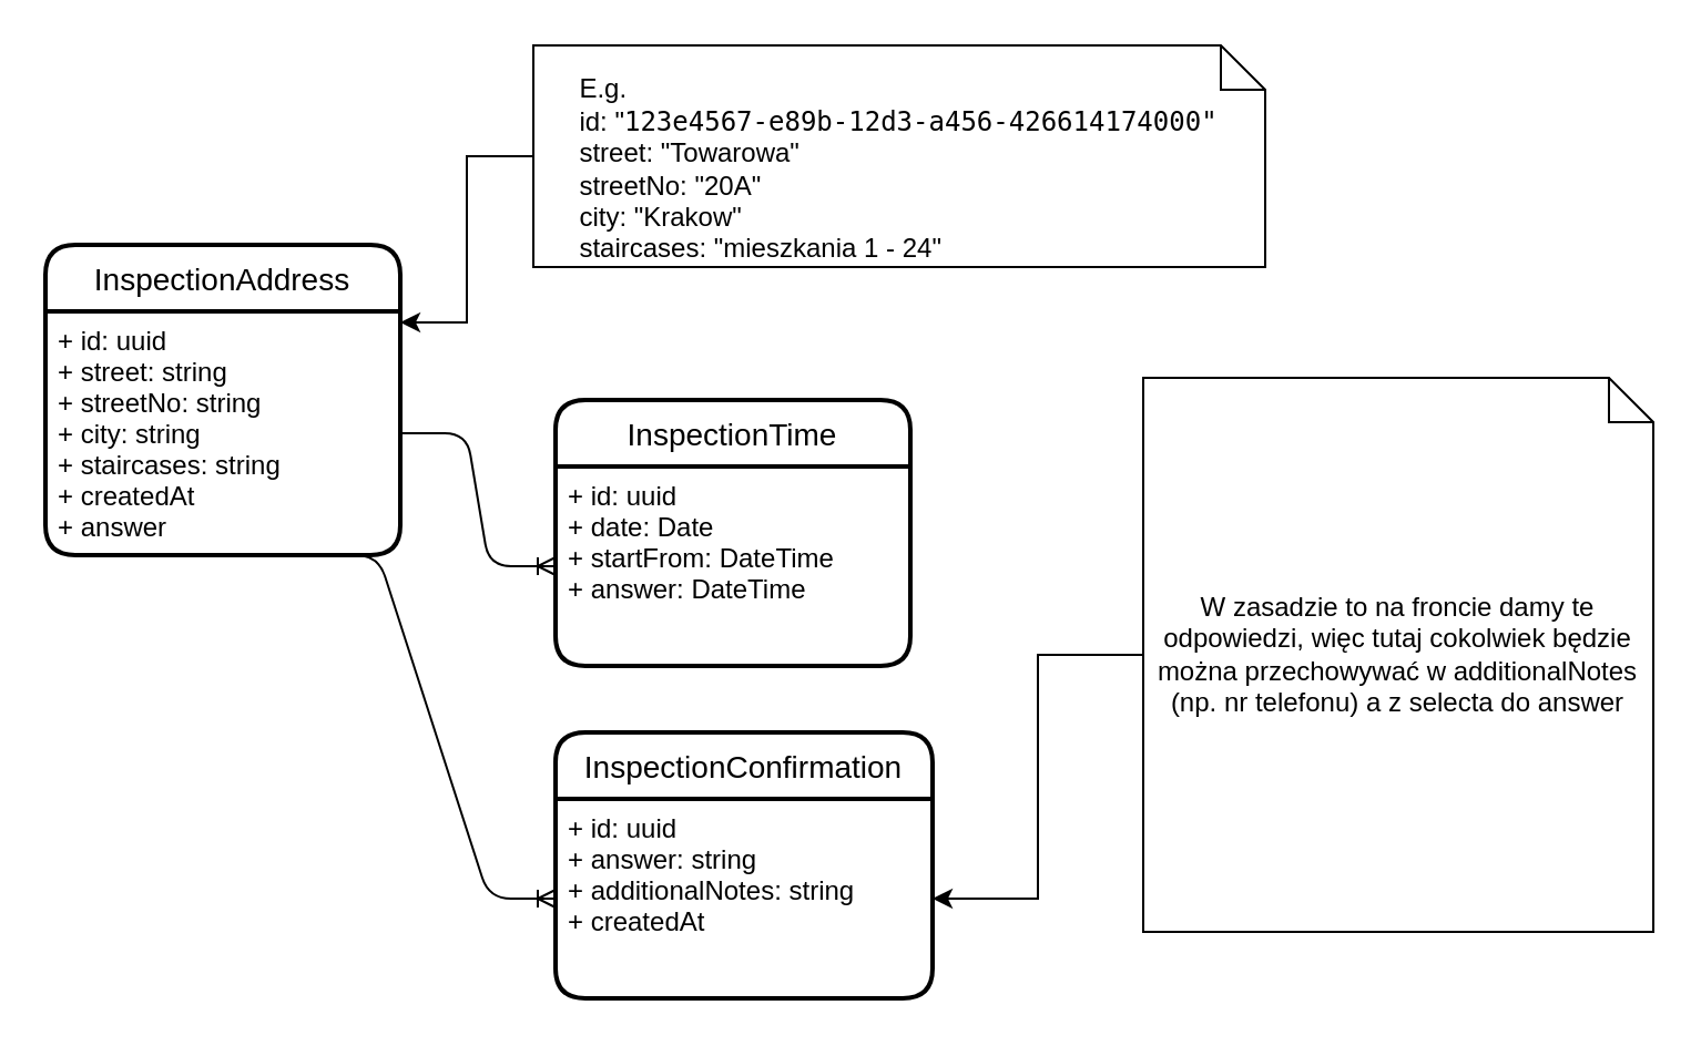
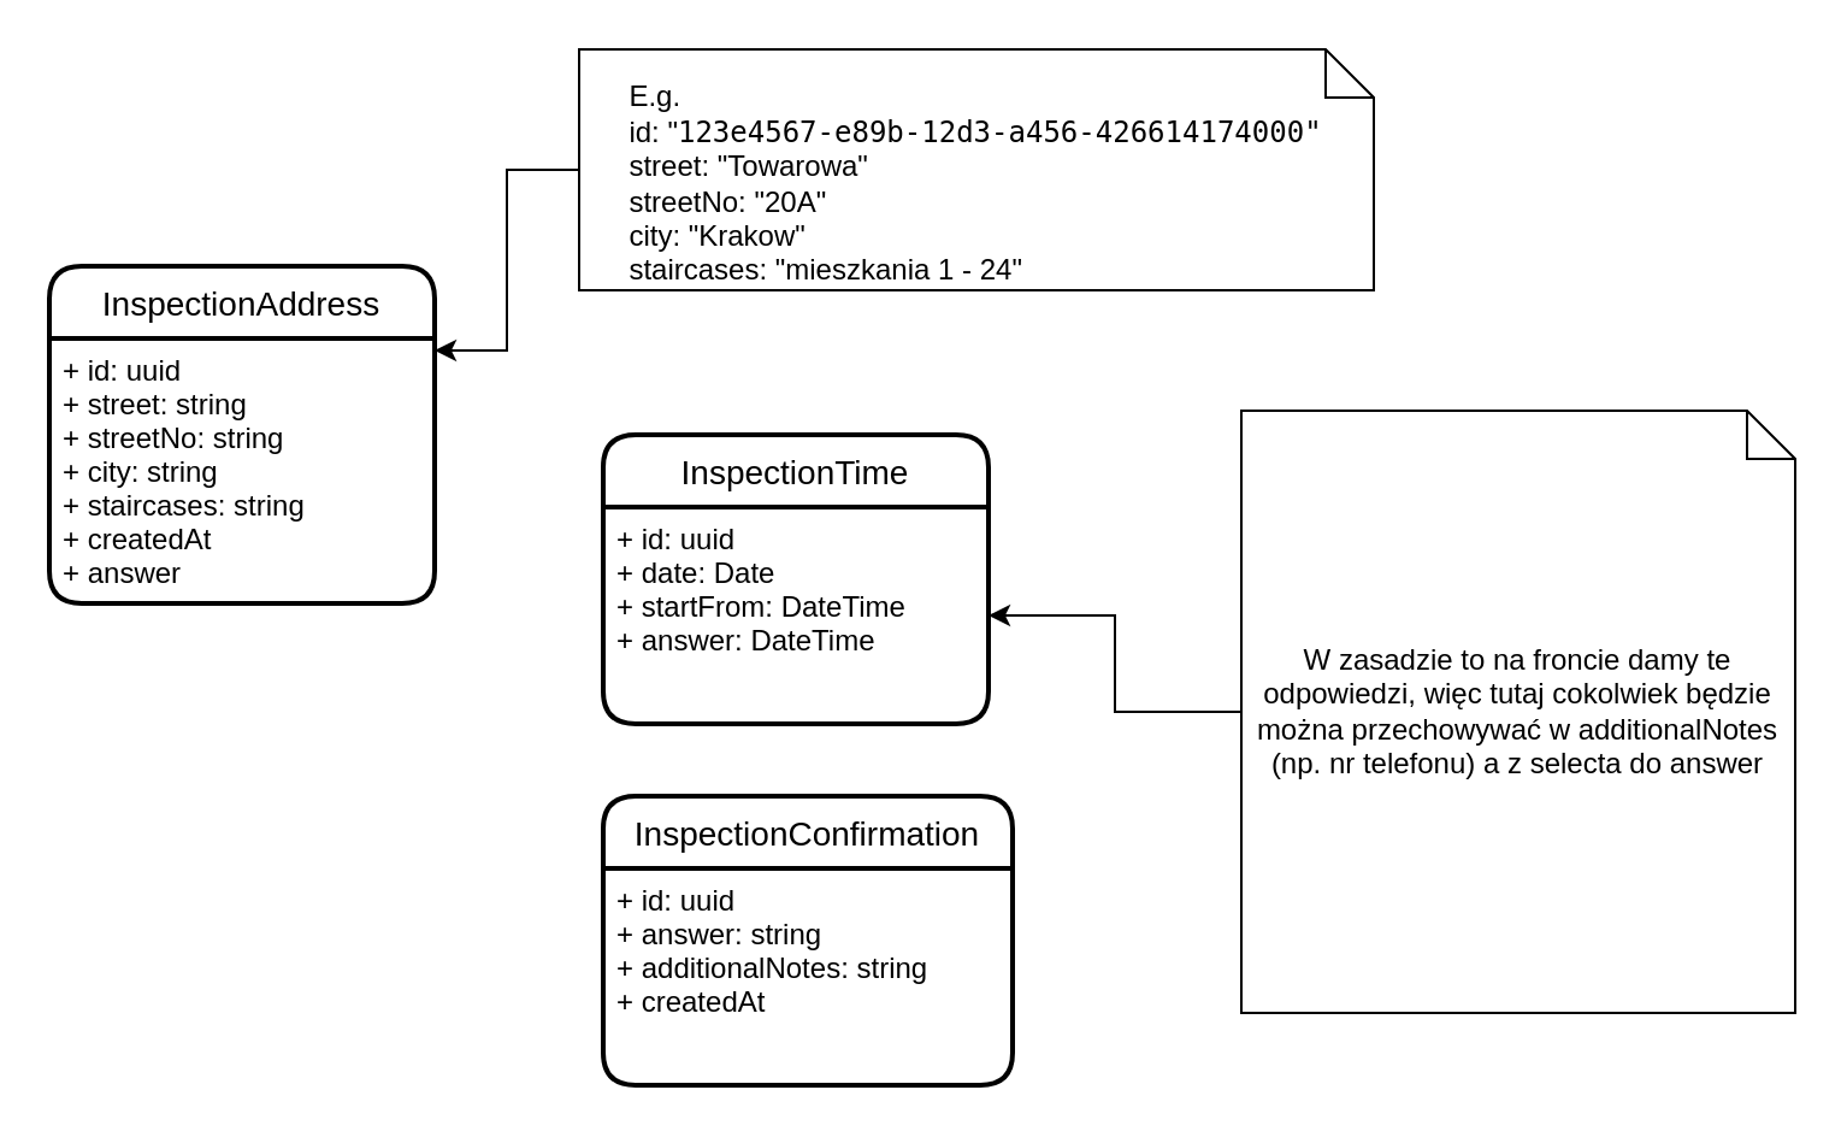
  <mxCell id="0" />
  <mxCell id="1" parent="0" />
  <mxCell id="2" value="InspectionAddress" style="swimlane;childLayout=stackLayout;horizontal=1;startSize=30;horizontalStack=0;rounded=1;fontSize=14;fontStyle=0;strokeWidth=2;resizeParent=0;resizeLast=1;shadow=0;dashed=0;align=center;" vertex="1" parent="1"><mxGeometry x="20" y="110" width="160" height="140" as="geometry" /></mxCell>
  <mxCell id="3" value="+ id: uuid&#10;+ street: string&#10;+ streetNo: string&#10;+ city: string&#10;+ staircases: string&#10;+ createdAt&#10;+ answer" style="align=left;strokeColor=none;fillColor=none;spacingLeft=4;fontSize=12;verticalAlign=top;resizable=0;rotatable=0;part=1;" vertex="1" parent="2"><mxGeometry y="30" width="160" height="110" as="geometry" /></mxCell>
  <mxCell id="4" style="edgeStyle=orthogonalEdgeStyle;rounded=0;orthogonalLoop=1;jettySize=auto;html=1;entryX=1;entryY=0.25;entryDx=0;entryDy=0;" edge="1" parent="1" source="5" target="2"><mxGeometry relative="1" as="geometry" /></mxCell>
  <mxCell id="5" value="&lt;p&gt;&lt;/p&gt;&lt;div style=&quot;text-align: left&quot;&gt;E.g.&lt;/div&gt;&lt;div style=&quot;text-align: left&quot;&gt;id: &quot;&lt;span style=&quot;font-family: monospace , monospace&quot;&gt;123e4567-e89b-12d3-a456-426614174000&quot;&lt;/span&gt;&lt;/div&gt;&lt;div style=&quot;text-align: left&quot;&gt;street: &quot;Towarowa&quot;&lt;/div&gt;&lt;div&gt;&lt;div&gt;&lt;div style=&quot;text-align: left&quot;&gt;streetNo: &quot;20A&quot;&lt;/div&gt;&lt;/div&gt;&lt;/div&gt;&lt;div style=&quot;text-align: left&quot;&gt;city: &quot;Krakow&quot;&lt;/div&gt;&lt;div style=&quot;text-align: left&quot;&gt;staircases: &quot;mieszkania 1 - 24&quot;&lt;/div&gt;" style="shape=note;size=20;whiteSpace=wrap;html=1;" vertex="1" parent="1"><mxGeometry x="240" y="20" width="330" height="100" as="geometry" /></mxCell>
  <mxCell id="6" value="InspectionTime" style="swimlane;childLayout=stackLayout;horizontal=1;startSize=30;horizontalStack=0;rounded=1;fontSize=14;fontStyle=0;strokeWidth=2;resizeParent=0;resizeLast=1;shadow=0;dashed=0;align=center;" vertex="1" parent="1"><mxGeometry x="250" y="180" width="160" height="120" as="geometry" /></mxCell>
  <mxCell id="7" value="+ id: uuid&#10;+ date: Date&#10;+ startFrom: DateTime&#10;+ answer: DateTime" style="align=left;strokeColor=none;fillColor=none;spacingLeft=4;fontSize=12;verticalAlign=top;resizable=0;rotatable=0;part=1;" vertex="1" parent="6"><mxGeometry y="30" width="160" height="90" as="geometry" /></mxCell>
- <mxCell id="8" value="" style="edgeStyle=entityRelationEdgeStyle;fontSize=12;html=1;endArrow=ERoneToMany;exitX=1;exitY=0.5;exitDx=0;exitDy=0;" edge="1" parent="1" source="3" target="7"><mxGeometry width="100" height="100" relative="1" as="geometry"><mxPoint x="220" y="350" as="sourcePoint" /><mxPoint x="320" y="250" as="targetPoint" /></mxGeometry></mxCell>
  <mxCell id="9" value="InspectionConfirmation" style="swimlane;childLayout=stackLayout;horizontal=1;startSize=30;horizontalStack=0;rounded=1;fontSize=14;fontStyle=0;strokeWidth=2;resizeParent=0;resizeLast=1;shadow=0;dashed=0;align=center;" vertex="1" parent="1"><mxGeometry x="250" y="330" width="170" height="120" as="geometry" /></mxCell>
  <mxCell id="10" value="+ id: uuid&#10;+ answer: string&#10;+ additionalNotes: string&#10;+ createdAt" style="align=left;strokeColor=none;fillColor=none;spacingLeft=4;fontSize=12;verticalAlign=top;resizable=0;rotatable=0;part=1;" vertex="1" parent="9"><mxGeometry y="30" width="170" height="90" as="geometry" /></mxCell>
- <mxCell id="11" value="" style="edgeStyle=entityRelationEdgeStyle;fontSize=12;html=1;endArrow=ERoneToMany;exitX=0.75;exitY=1;exitDx=0;exitDy=0;" edge="1" parent="1" source="3" target="10"><mxGeometry width="100" height="100" relative="1" as="geometry"><mxPoint x="220" y="270" as="sourcePoint" /><mxPoint x="320" y="170" as="targetPoint" /></mxGeometry></mxCell>
- <mxCell id="12" style="edgeStyle=orthogonalEdgeStyle;rounded=0;orthogonalLoop=1;jettySize=auto;html=1;" edge="1" parent="1" source="13" target="10"><mxGeometry relative="1" as="geometry" /></mxCell>
+ <mxCell id="12" style="edgeStyle=orthogonalEdgeStyle;rounded=0;orthogonalLoop=1;jettySize=auto;html=1;" edge="1" parent="1" source="13" target="7"><mxGeometry relative="1" as="geometry" /></mxCell>
  <mxCell id="13" value="W zasadzie to na froncie damy te odpowiedzi, więc tutaj cokolwiek będzie można przechowywać w additionalNotes (np. nr telefonu) a z selecta do answer" style="shape=note;size=20;whiteSpace=wrap;html=1;" vertex="1" parent="1"><mxGeometry x="515" y="170" width="230" height="250" as="geometry" /></mxCell>
